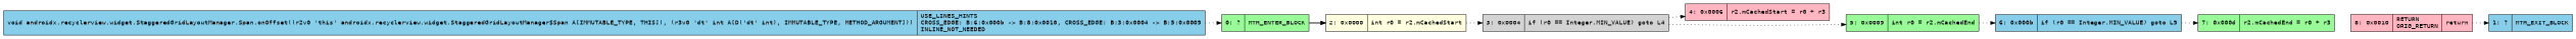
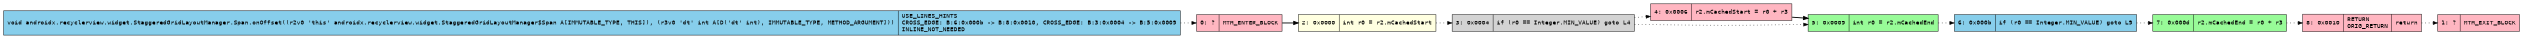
  digraph {
    fontname="DejaVu Sans Mono"
    rankdir=LR
    node [fillcolor=palegreen fontname="DejaVu Sans Mono" shape=record style=filled]
    edge [fontname="DejaVu Sans Mono" style=dotted]
-   n1 [label="{0\:\ ?|MTH_ENTER_BLOCK\l}"]
+   n1 [fillcolor=lightpink label="{0\:\ ?|MTH_ENTER_BLOCK\l}"]
    n2 [fillcolor=lightyellow label="{2\:\ 0x0000|int r0 = r2.mCachedStart\l}"]
    n3 [fillcolor=lightgrey label="{3\:\ 0x0004|if (r0 == Integer.MIN_VALUE) goto L4\l}"]
    n4 [fillcolor=lightpink label="{4\:\ 0x0006|r2.mCachedStart = r0 + r3\l}"]
    n5 [label="{5\:\ 0x0009|int r0 = r2.mCachedEnd\l}"]
    n6 [fillcolor=skyblue label="{6\:\ 0x000b|if (r0 == Integer.MIN_VALUE) goto L9\l}"]
    n7 [label="{7\:\ 0x000d|r2.mCachedEnd = r0 + r3\l}"]
    n8 [fillcolor=lightpink label="{8\:\ 0x0010|RETURN\lORIG_RETURN\l|return\l}"]
-   n9 [fillcolor=skyblue label="{1\:\ ?|MTH_EXIT_BLOCK\l}"]
+   n9 [fillcolor=lightpink label="{1\:\ ?|MTH_EXIT_BLOCK\l}"]
    n10 [fillcolor=skyblue label="{void androidx.recyclerview.widget.StaggeredGridLayoutManager.Span.onOffset((r2v0 'this' androidx.recyclerview.widget.StaggeredGridLayoutManager$Span A[IMMUTABLE_TYPE, THIS]), (r3v0 'dt' int A[D('dt' int), IMMUTABLE_TYPE, METHOD_ARGUMENT]))  | USE_LINES_HINTS\lCROSS_EDGE: B:6:0x000b \-\> B:8:0x0010, CROSS_EDGE: B:3:0x0004 \-\> B:5:0x0009\lINLINE_NOT_NEEDED\l}"]
    n1 -> n2 [style=bold]
    n2 -> n3
    n3 -> n4
    n3 -> n5
+   n4 -> n5 [style=bold]
    n5 -> n6
    n6 -> n7
+   n7 -> n8
    n8 -> n9
    n10 -> n1
  }
